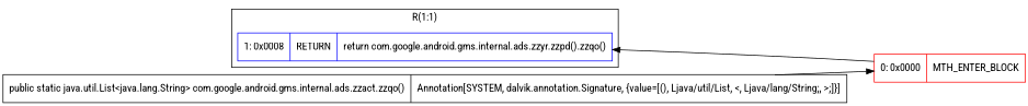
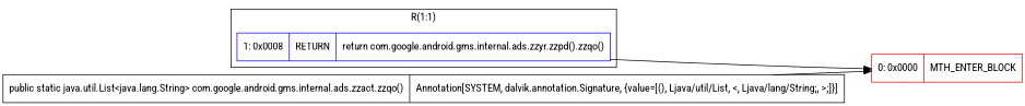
  digraph {
    rankdir=LR
    fontname="Roboto Condensed"
    node [shape=record fontname="Roboto Condensed"]
    edge [fontname="Roboto Condensed"]
    n1 [color=blue label="{1\:\ 0x0008|RETURN\l|return com.google.android.gms.internal.ads.zzyr.zzpd().zzqo()\l}"]
    n2 [color=red label="{0\:\ 0x0000|MTH_ENTER_BLOCK\l}"]
    n3 [label="{public static java.util.List\<java.lang.String\> com.google.android.gms.internal.ads.zzact.zzqo()  | Annotation[SYSTEM, dalvik.annotation.Signature, \{value=[(), Ljava\/util\/List, \<, Ljava\/lang\/String;, \>;]\}]\l}"]
    subgraph cluster_1 {
      label="R(1:1)"
      n1
    }
-   n2 -> n1
+   n1 -> n2
    n3 -> n2
  }
